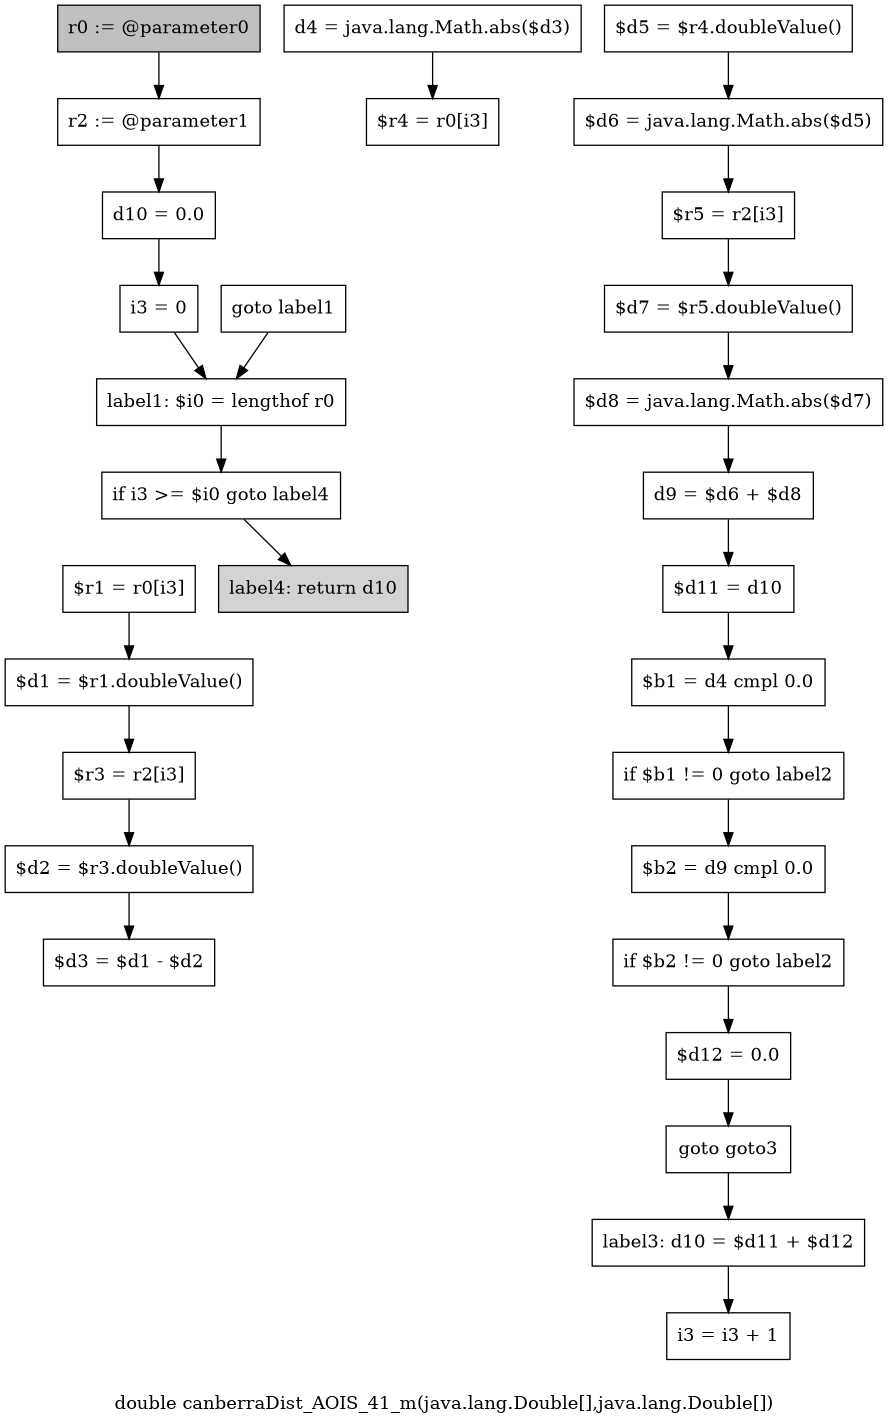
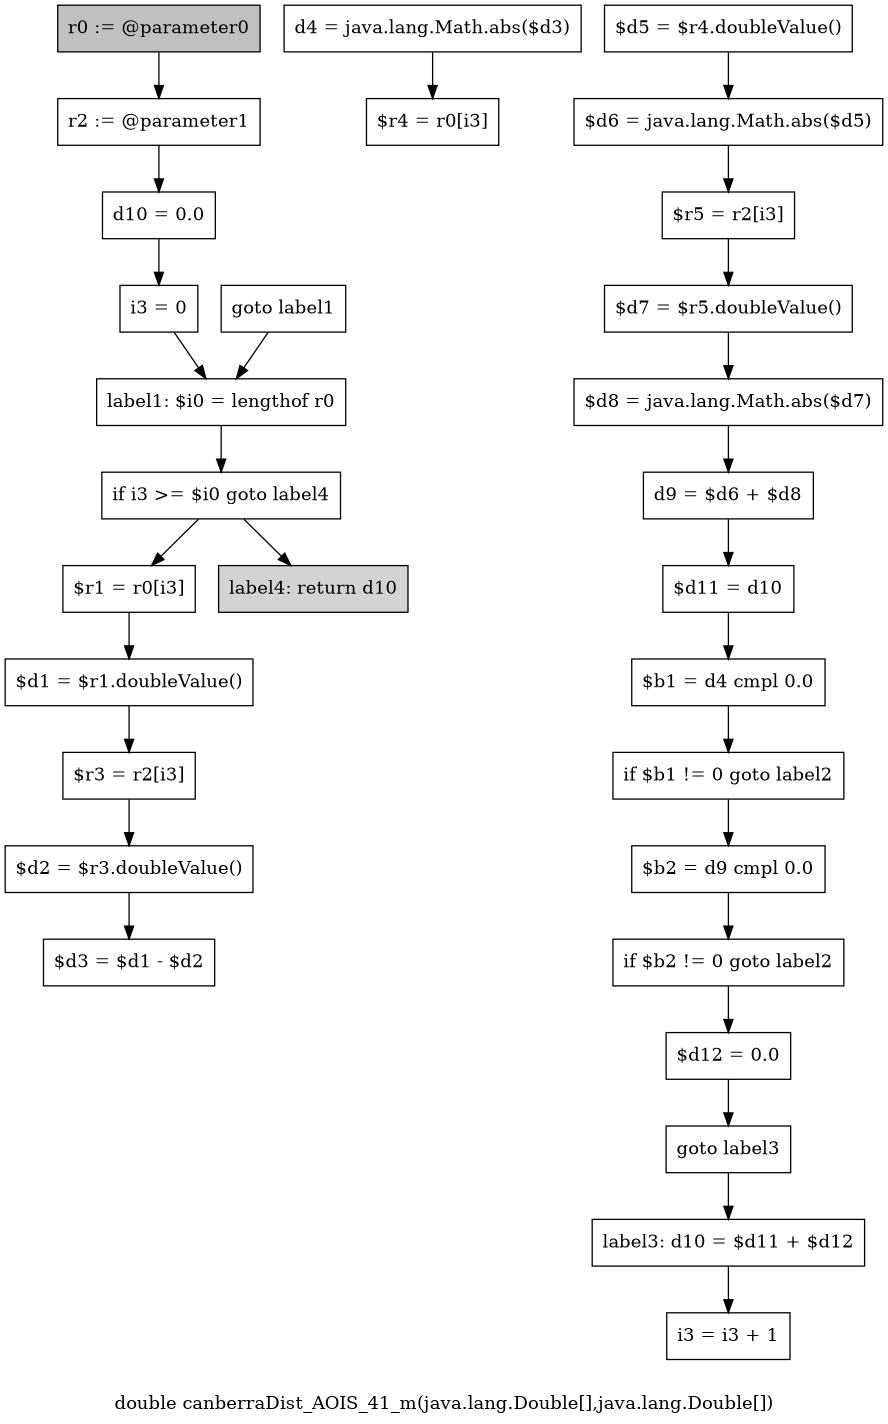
  digraph {
    label="double canberraDist_AOIS_41_m(java.lang.Double[],java.lang.Double[])"
    node [shape=box]
    n1 [fillcolor=gray label="r0 := @parameter0" style=filled]
    n2 [label="r2 := @parameter1"]
    n3 [label="d10 = 0.0"]
    n4 [label="i3 = 0"]
    n5 [label="label1: $i0 = lengthof r0"]
    n6 [label="if i3 >= $i0 goto label4"]
    n7 [label="$r1 = r0[i3]"]
    n8 [fillcolor=lightgray label="label4: return d10" style=filled]
    n9 [label="$d1 = $r1.doubleValue()"]
    n10 [label="$r3 = r2[i3]"]
    n11 [label="$d2 = $r3.doubleValue()"]
    n12 [label="$d3 = $d1 - $d2"]
    n13 [label="d4 = java.lang.Math.abs($d3)"]
    n14 [label="$r4 = r0[i3]"]
    n15 [label="$d5 = $r4.doubleValue()"]
    n16 [label="$d6 = java.lang.Math.abs($d5)"]
    n17 [label="$r5 = r2[i3]"]
    n18 [label="$d7 = $r5.doubleValue()"]
    n19 [label="$d8 = java.lang.Math.abs($d7)"]
    n20 [label="d9 = $d6 + $d8"]
    n21 [label="$d11 = d10"]
    n22 [label="$b1 = d4 cmpl 0.0"]
    n23 [label="if $b1 != 0 goto label2"]
    n24 [label="$b2 = d9 cmpl 0.0"]
    n25 [label="if $b2 != 0 goto label2"]
    n26 [label="$d12 = 0.0"]
    n27 [label="label3: d10 = $d11 + $d12"]
    n28 [label="i3 = i3 + 1"]
-   n29 [label="goto goto3"]
+   n29 [label="goto label3"]
    n30 [label="goto label1"]
    n1 -> n2
    n2 -> n3
    n3 -> n4
    n4 -> n5
    n5 -> n6
+   n6 -> n7
    n6 -> n8
    n7 -> n9
    n9 -> n10
    n10 -> n11
    n11 -> n12
    n13 -> n14
    n15 -> n16
    n16 -> n17
    n17 -> n18
    n18 -> n19
    n19 -> n20
    n20 -> n21
    n21 -> n22
    n22 -> n23
    n23 -> n24
    n24 -> n25
    n25 -> n26
    n26 -> n29
    n27 -> n28
    n29 -> n27
    n30 -> n5
  }
